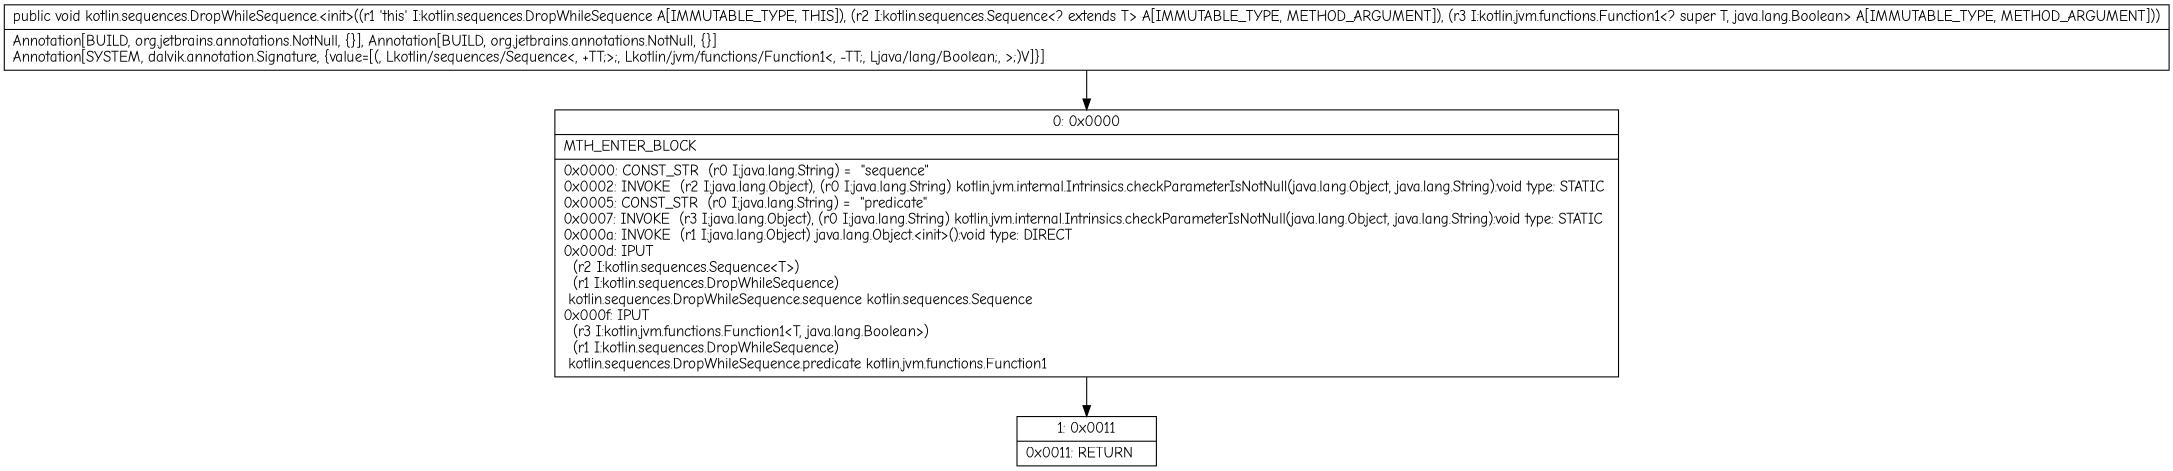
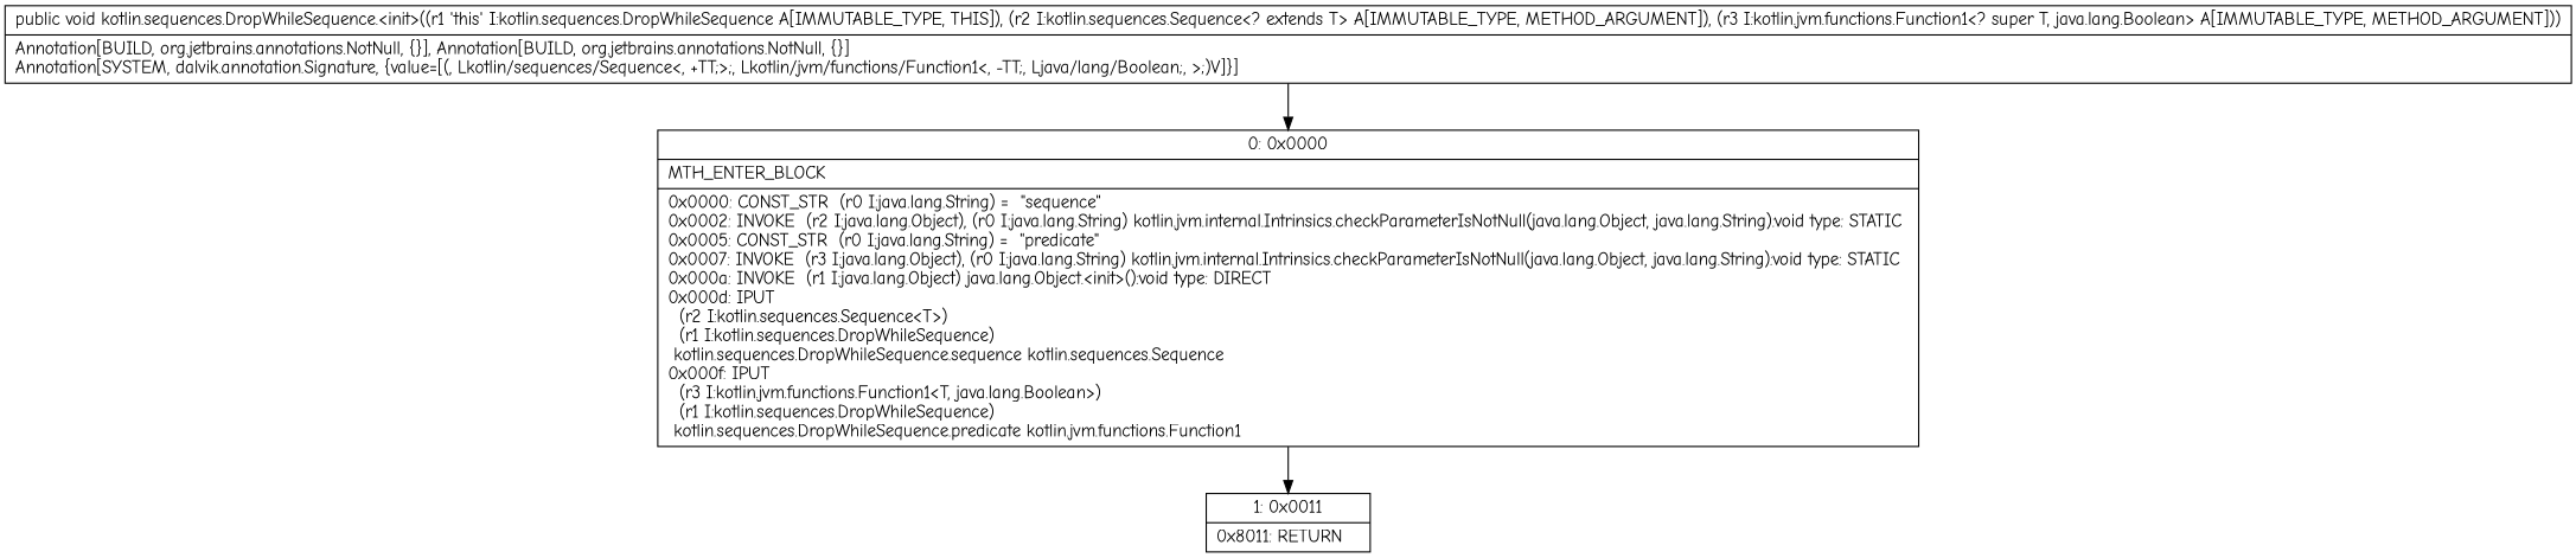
  digraph {
    fontname="Comic Neue"
    node [shape=record fontname="Comic Neue"]
    edge [fontname="Comic Neue"]
    n1 [label="{0\:\ 0x0000|MTH_ENTER_BLOCK\l|0x0000: CONST_STR  (r0 I:java.lang.String) =  \"sequence\" \l0x0002: INVOKE  (r2 I:java.lang.Object), (r0 I:java.lang.String) kotlin.jvm.internal.Intrinsics.checkParameterIsNotNull(java.lang.Object, java.lang.String):void type: STATIC \l0x0005: CONST_STR  (r0 I:java.lang.String) =  \"predicate\" \l0x0007: INVOKE  (r3 I:java.lang.Object), (r0 I:java.lang.String) kotlin.jvm.internal.Intrinsics.checkParameterIsNotNull(java.lang.Object, java.lang.String):void type: STATIC \l0x000a: INVOKE  (r1 I:java.lang.Object) java.lang.Object.\<init\>():void type: DIRECT \l0x000d: IPUT  \l  (r2 I:kotlin.sequences.Sequence\<T\>)\l  (r1 I:kotlin.sequences.DropWhileSequence)\l kotlin.sequences.DropWhileSequence.sequence kotlin.sequences.Sequence \l0x000f: IPUT  \l  (r3 I:kotlin.jvm.functions.Function1\<T, java.lang.Boolean\>)\l  (r1 I:kotlin.sequences.DropWhileSequence)\l kotlin.sequences.DropWhileSequence.predicate kotlin.jvm.functions.Function1 \l}"]
-   n2 [label="{1\:\ 0x0011|0x0011: RETURN   \l}"]
+   n2 [label="{1\:\ 0x0011|0x8011: RETURN   \l}"]
    n3 [label="{public void kotlin.sequences.DropWhileSequence.\<init\>((r1 'this' I:kotlin.sequences.DropWhileSequence A[IMMUTABLE_TYPE, THIS]), (r2 I:kotlin.sequences.Sequence\<? extends T\> A[IMMUTABLE_TYPE, METHOD_ARGUMENT]), (r3 I:kotlin.jvm.functions.Function1\<? super T, java.lang.Boolean\> A[IMMUTABLE_TYPE, METHOD_ARGUMENT]))  | Annotation[BUILD, org.jetbrains.annotations.NotNull, \{\}], Annotation[BUILD, org.jetbrains.annotations.NotNull, \{\}]\lAnnotation[SYSTEM, dalvik.annotation.Signature, \{value=[(, Lkotlin\/sequences\/Sequence\<, +TT;\>;, Lkotlin\/jvm\/functions\/Function1\<, \-TT;, Ljava\/lang\/Boolean;, \>;)V]\}]\l}"]
    n1 -> n2
    n3 -> n1
  }
